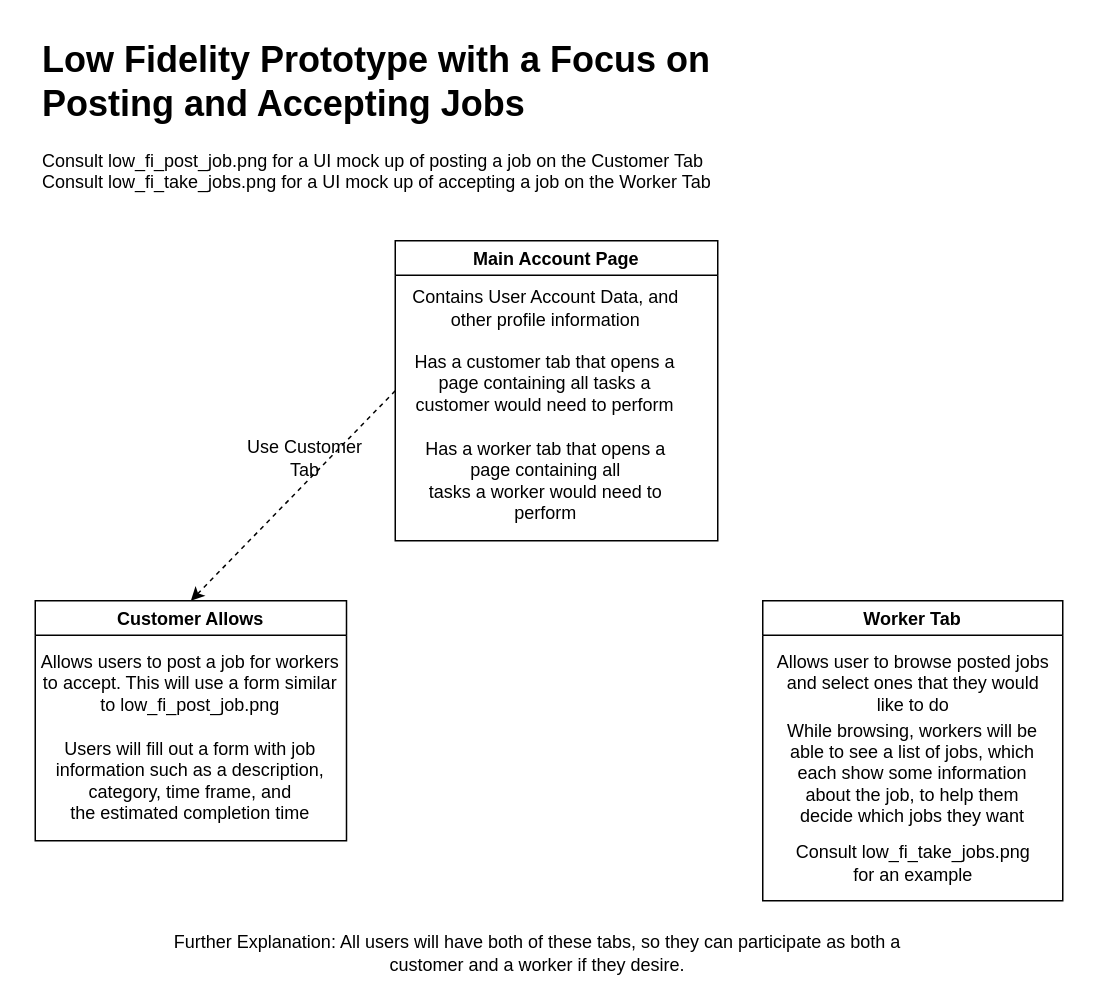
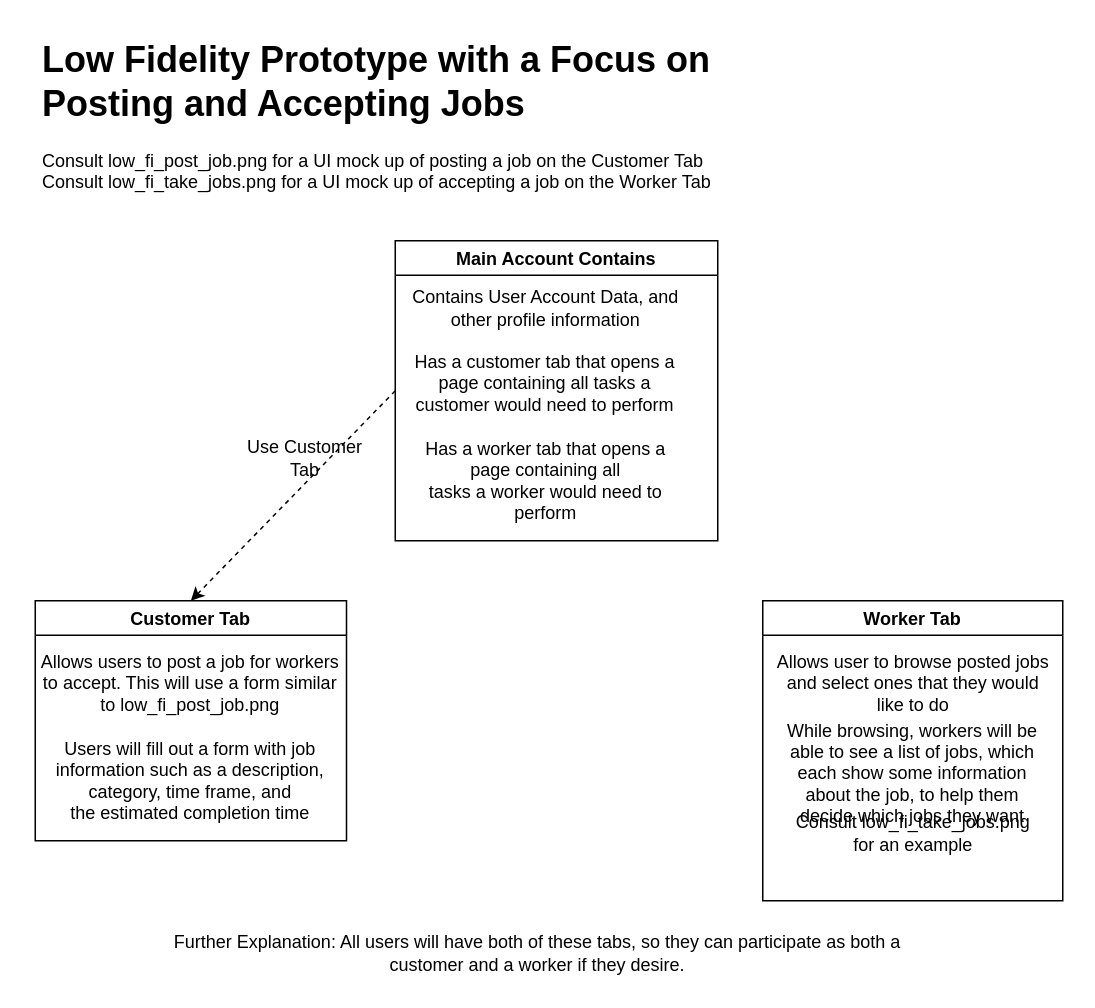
  <mxCell id="0" />
  <mxCell id="1" parent="0" />
- <mxCell id="2" value="Main Account Page" style="swimlane;" vertex="1" parent="1"><mxGeometry x="263" y="160" width="215" height="200" as="geometry" /></mxCell>
+ <mxCell id="2" value="Main Account Contains" style="swimlane;" vertex="1" parent="1"><mxGeometry x="263" y="160" width="215" height="200" as="geometry" /></mxCell>
  <mxCell id="3" value="Contains User Account Data, and&lt;br&gt;other profile information" style="text;html=1;align=center;verticalAlign=middle;resizable=0;points=[];autosize=1;strokeColor=none;fillColor=none;" vertex="1" parent="2"><mxGeometry x="5" y="30" width="190" height="30" as="geometry" /></mxCell>
  <mxCell id="4" value="Has a customer tab that opens a page containing all tasks a customer would need to perform" style="text;html=1;strokeColor=none;fillColor=none;align=center;verticalAlign=middle;whiteSpace=wrap;rounded=0;" vertex="1" parent="2"><mxGeometry x="10" y="80" width="180" height="30" as="geometry" /></mxCell>
  <mxCell id="5" value="&lt;span&gt;Has a worker tab that opens a&lt;br&gt;page containing all&lt;br&gt;tasks a worker would need to &lt;br&gt;perform&lt;/span&gt;" style="text;html=1;align=center;verticalAlign=middle;resizable=0;points=[];autosize=1;strokeColor=none;fillColor=none;" vertex="1" parent="2"><mxGeometry x="10" y="130" width="180" height="60" as="geometry" /></mxCell>
- <mxCell id="6" value="Customer Allows" style="swimlane;" vertex="1" parent="1"><mxGeometry x="23" y="400" width="207.5" height="160" as="geometry" /></mxCell>
+ <mxCell id="6" value="Customer Tab" style="swimlane;" vertex="1" parent="1"><mxGeometry x="23" y="400" width="207.5" height="160" as="geometry" /></mxCell>
  <mxCell id="7" value="Allows users to post a job for workers&lt;br&gt;to accept. This will use a form similar&lt;br&gt;to&amp;nbsp;&lt;span style=&quot;text-align: left&quot;&gt;low_fi_post_job.png&lt;/span&gt;" style="text;html=1;align=center;verticalAlign=middle;resizable=0;points=[];autosize=1;strokeColor=none;fillColor=none;" vertex="1" parent="6"><mxGeometry x="-2.5" y="30" width="210" height="50" as="geometry" /></mxCell>
  <mxCell id="8" value="Users will fill out a form with job&lt;br&gt;information such as a description,&lt;br&gt;category, time frame, and&lt;br&gt;the estimated completion time" style="text;html=1;align=center;verticalAlign=middle;resizable=0;points=[];autosize=1;strokeColor=none;fillColor=none;" vertex="1" parent="6"><mxGeometry x="7.5" y="90" width="190" height="60" as="geometry" /></mxCell>
  <mxCell id="9" value="Worker Tab" style="swimlane;" vertex="1" parent="1"><mxGeometry x="508" y="400" width="200" height="200" as="geometry" /></mxCell>
  <mxCell id="10" value="Allows user to browse posted jobs&lt;br&gt;and select ones that they would&lt;br&gt;like to do" style="text;html=1;align=center;verticalAlign=middle;resizable=0;points=[];autosize=1;strokeColor=none;fillColor=none;" vertex="1" parent="9"><mxGeometry y="30" width="200" height="50" as="geometry" /></mxCell>
  <mxCell id="11" value="While browsing, workers will be able to see a list of jobs, which each show some information&lt;br&gt;about the job, to help them decide which jobs they want" style="text;html=1;strokeColor=none;fillColor=none;align=center;verticalAlign=middle;whiteSpace=wrap;rounded=0;" vertex="1" parent="9"><mxGeometry x="15" y="100" width="170" height="30" as="geometry" /></mxCell>
- <mxCell id="12" value="Consult&amp;nbsp;&lt;span style=&quot;text-align: left&quot;&gt;low_fi_take_jobs.png&lt;br&gt;for an example&lt;br&gt;&lt;/span&gt;" style="text;html=1;align=center;verticalAlign=middle;resizable=0;points=[];autosize=1;strokeColor=none;fillColor=none;" vertex="1" parent="9"><mxGeometry x="15" y="160" width="170" height="30" as="geometry" /></mxCell>
+ <mxCell id="12" value="Consult&amp;nbsp;&lt;span style=&quot;text-align: left&quot;&gt;low_fi_take_jobs.png&lt;br&gt;for an example&lt;br&gt;&lt;/span&gt;" style="text;html=1;align=center;verticalAlign=middle;resizable=0;points=[];autosize=1;strokeColor=none;fillColor=none;" vertex="1" parent="9"><mxGeometry x="15" y="140" width="170" height="30" as="geometry" /></mxCell>
  <mxCell id="13" value="&lt;h1&gt;Low Fidelity Prototype with a Focus on Posting and Accepting Jobs&lt;/h1&gt;&lt;div&gt;Consult low_fi_post_job.png for a UI mock up of posting a job on the Customer Tab&lt;/div&gt;&lt;div&gt;Consult low_fi_take_jobs.png for a UI mock up of accepting a job on the Worker Tab&lt;/div&gt;" style="text;html=1;strokeColor=none;fillColor=none;spacing=5;spacingTop=-20;whiteSpace=wrap;overflow=hidden;rounded=0;" vertex="1" parent="1"><mxGeometry x="23" y="20" width="455" height="120" as="geometry" /></mxCell>
  <mxCell id="14" value="" style="endArrow=classic;html=1;rounded=0;exitX=0;exitY=0.5;exitDx=0;exitDy=0;entryX=0.5;entryY=0;entryDx=0;entryDy=0;dashed=1;" edge="1" parent="1" source="2" target="6"><mxGeometry width="50" height="50" relative="1" as="geometry"><mxPoint x="118" y="320" as="sourcePoint" /><mxPoint x="138" y="360" as="targetPoint" /></mxGeometry></mxCell>
  <mxCell id="15" value="Use Customer Tab" style="text;html=1;strokeColor=none;fillColor=none;align=center;verticalAlign=middle;whiteSpace=wrap;rounded=0;" vertex="1" parent="1"><mxGeometry x="163" y="290" width="80" height="30" as="geometry" /></mxCell>
  <mxCell id="16" value="Further Explanation: All users will have both of these tabs, so they can participate as both a customer and a worker if they desire." style="text;html=1;strokeColor=none;fillColor=none;align=center;verticalAlign=middle;whiteSpace=wrap;rounded=0;" vertex="1" parent="1"><mxGeometry x="98" y="620" width="520" height="30" as="geometry" /></mxCell>
